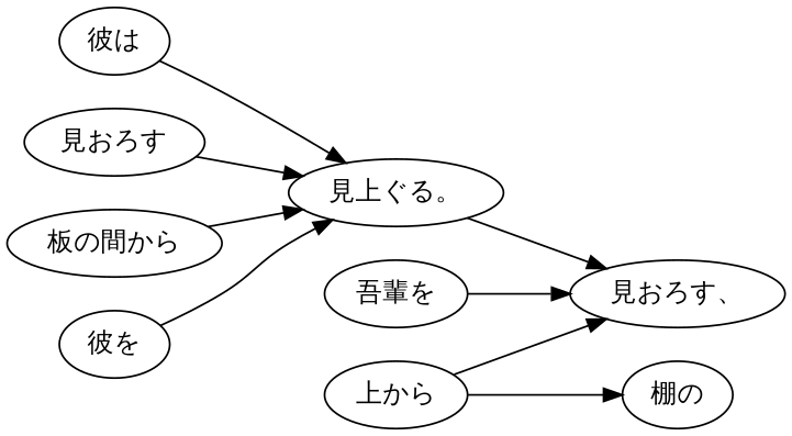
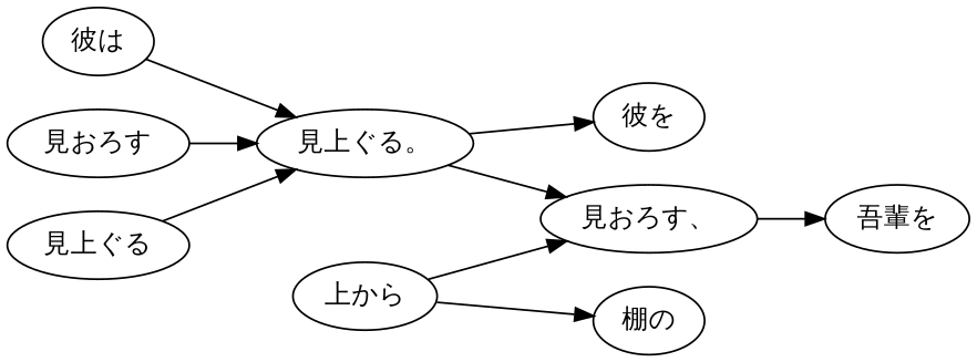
  digraph {
    rankdir=LR
    n1 [label="彼は"]
    n2 [label="見上ぐる。"]
    n3 [label="見おろす、"]
    n4 [label="棚の"]
    n5 [label="上から"]
    n6 [label="吾輩を"]
    n7 [label="見おろす"]
-   n8 [label="板の間から"]
+   n8 [label="見上ぐる"]
    n9 [label="彼を"]
    n1 -> n2
    n2 -> n3
    n5 -> n3
    n5 -> n4
-   n6 -> n3
+   n3 -> n6
    n7 -> n2
    n8 -> n2
-   n9 -> n2
+   n2 -> n9
  }
